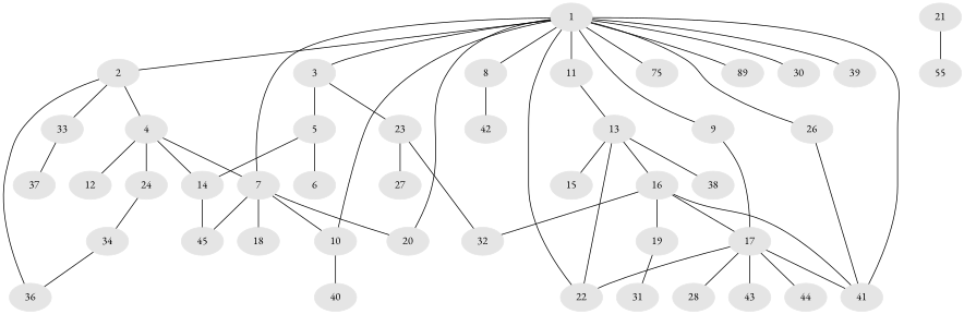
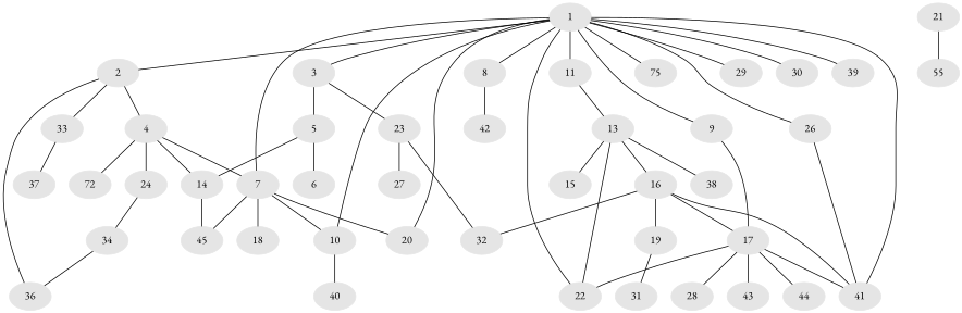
  graph {
    fontname="EB Garamond"
    node [color=gray90 fontname="EB Garamond" style=filled]
    edge [fontname="EB Garamond" weight=1.0]
    1
    2
    3
    7
    8
    9
    10
    11
    20
    22
    n11 [label=75]
    26
-   29 [label=89]
+   29
    30
    39
    41
    4
    33
    36
    5
    23
    18
    45
    42
    17
    40
    13
-   12
+   12 [label=72]
    14
    24
    37
    6
    32
    27
    34
    28
    43
    44
    15
    16
    38
    19
    31
    n44 [label=55]
    21
    1 -- 2
    1 -- 3
    1 -- 7
    1 -- 8
    1 -- 9
    1 -- 10
    1 -- 11
    1 -- 20
    1 -- 22
    1 -- n11
    1 -- 26
    1 -- 29
    1 -- 30
    1 -- 39
    1 -- 41
    2 -- 4
    2 -- 33
    2 -- 36
    3 -- 5
    3 -- 23
    7 -- 10
    7 -- 20
    7 -- 18
    7 -- 45
    8 -- 42
    9 -- 17
    10 -- 40
    11 -- 13
    26 -- 41
    4 -- 7
    4 -- 12
    4 -- 14
    4 -- 24
    33 -- 37
    5 -- 14
    5 -- 6
    23 -- 32
    23 -- 27
    17 -- 22
    17 -- 41
    17 -- 28
    17 -- 43
    17 -- 44
    13 -- 22
    13 -- 15
    13 -- 16
    13 -- 38
    14 -- 45
    24 -- 34
    34 -- 36
    16 -- 41
    16 -- 17
    16 -- 32
    16 -- 19
    19 -- 31
    21 -- n44
  }
